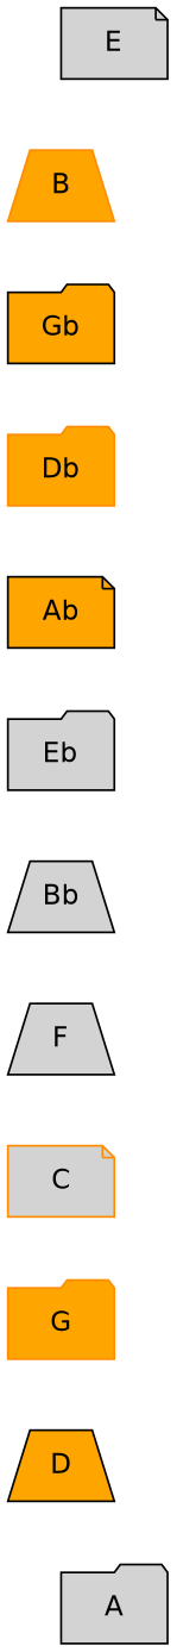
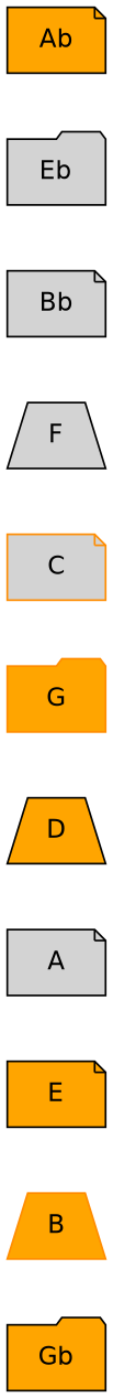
  graph {
    mindist=.1
    node [color=black fillcolor=orange fontname=Helvetica margin=0 shape=folder style=filled]
    edge [style=invis]
-   E [fillcolor=lightgrey shape=note]
+   E [shape=note]
    B [color=darkorange shape=trapezium]
    Gb
-   Db [color=darkorange]
    Ab [shape=note]
    Eb [fillcolor=lightgrey]
-   Bb [fillcolor=lightgrey shape=trapezium]
+   Bb [fillcolor=lightgrey shape=note]
    F [fillcolor=lightgrey shape=trapezium]
    C [color=darkorange fillcolor=lightgrey shape=note]
    G [color=darkorange]
    D [shape=trapezium]
-   A [fillcolor=lightgrey]
+   A [fillcolor=lightgrey shape=note]
    subgraph sub_1 {
      E
      B
      Gb
-     Db
      Ab
      Eb
      Bb
      F
      C
      G
      D
      A
    }
    E -- B
    B -- Gb
-   Gb -- Db
-   Db -- Ab
    Ab -- Eb
    Eb -- Bb
    Bb -- F
    F -- C
    C -- G
    G -- D
    D -- A
    A -- E
  }
